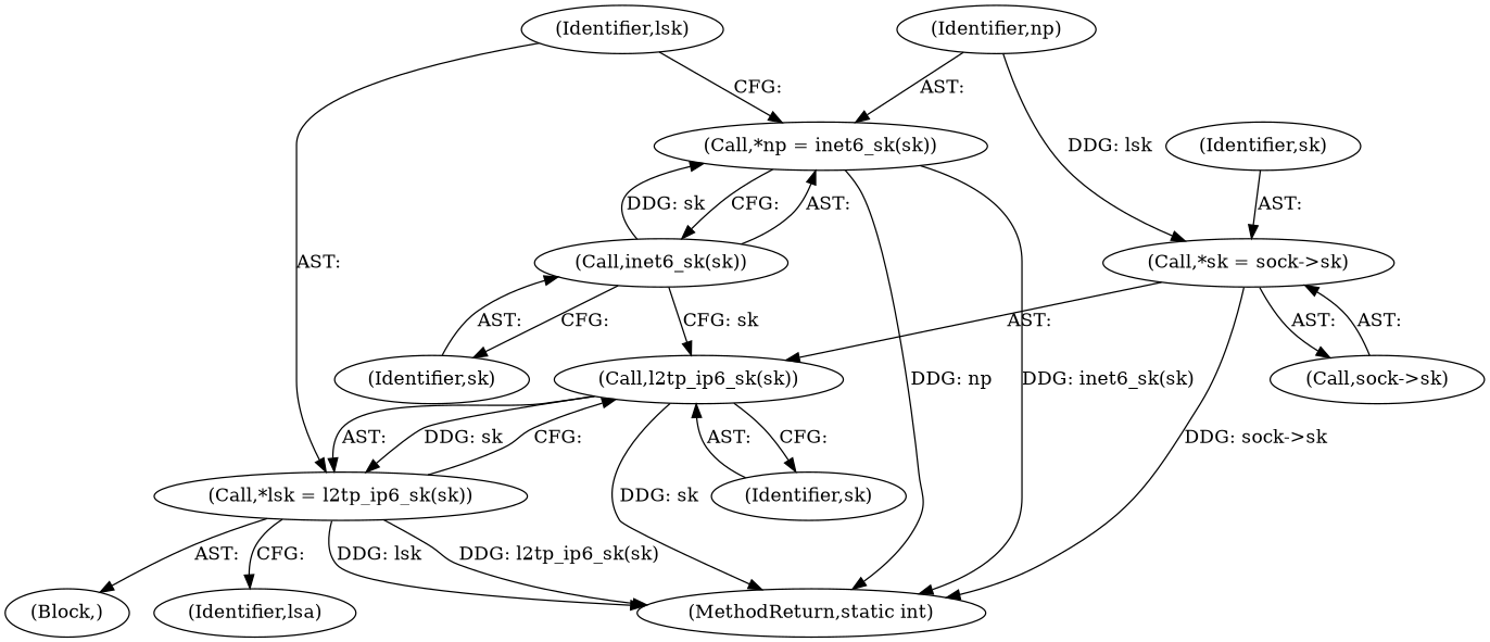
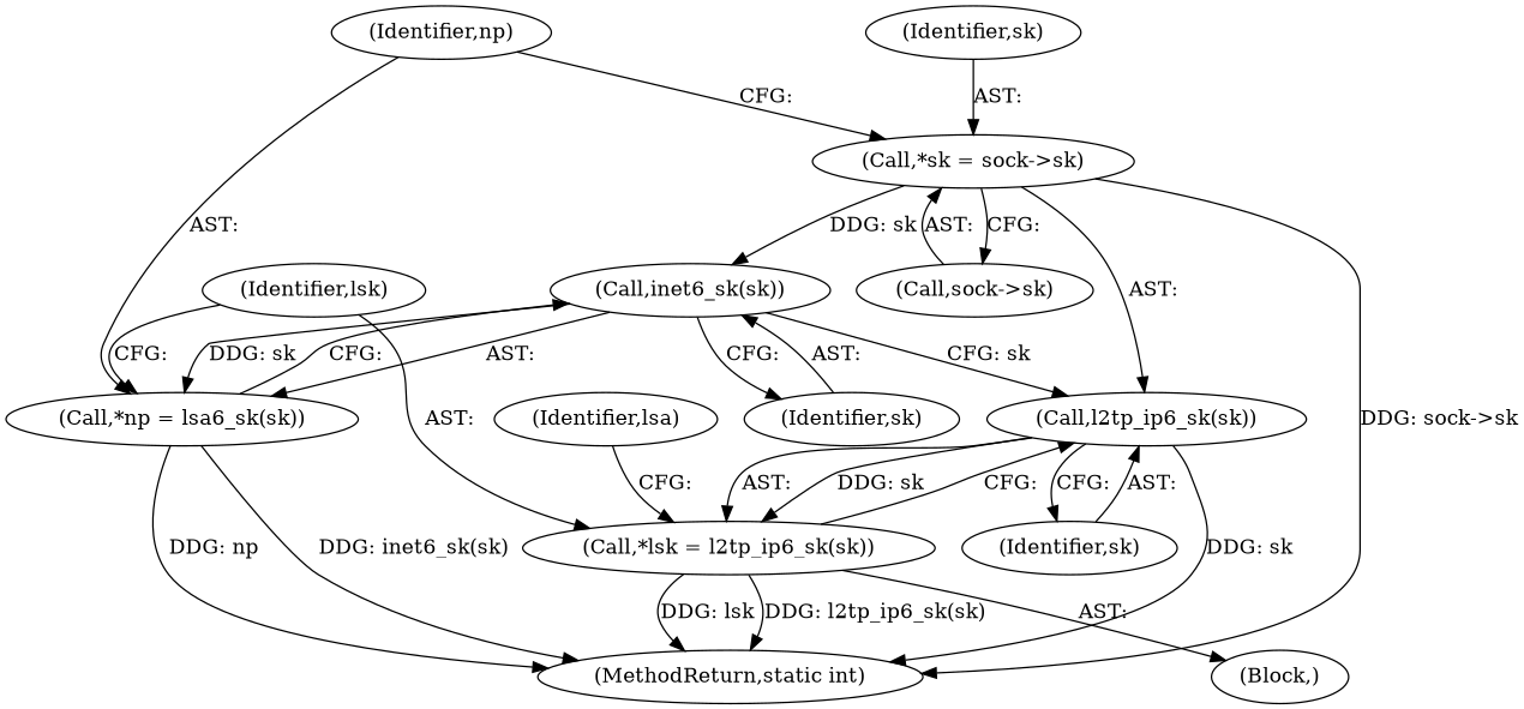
  digraph {
    n1 [label="(Call,*sk = sock->sk)"]
    n2 [label="(Call,inet6_sk(sk))"]
    n3 [label="(MethodReturn,static int)"]
    n4 [label="(Call,sock->sk)"]
    n5 [label="(Call,l2tp_ip6_sk(sk))"]
-   n6 [label="(Call,*np = inet6_sk(sk))"]
+   n6 [label="(Call,*np = lsa6_sk(sk))"]
    n7 [label="(Identifier,sk)"]
    n8 [label="(Block,)"]
    n9 [label="(Call,*lsk = l2tp_ip6_sk(sk))"]
    n10 [label="(Identifier,sk)"]
    n11 [label="(Identifier,lsa)"]
    n12 [label="(Identifier,lsk)"]
    n13 [label="(Identifier,np)"]
    n14 [label="(Identifier,sk)"]
+   n1 -> n2 [label="DDG: sk"]
    n1 -> n3 [label="DDG: sock->sk"]
-   n1 -> n4 [label="AST: "]
+   n1 -> n4 [label="CFG: "]
    n1 -> n5 [label="AST: "]
    n2 -> n5 [label="CFG: sk"]
    n2 -> n6 [label="AST: "]
    n2 -> n6 [label="DDG: sk"]
    n2 -> n7 [label="CFG: "]
    n4 -> n1 [label="AST: "]
    n5 -> n3 [label="DDG: sk"]
    n5 -> n9 [label="AST: "]
    n5 -> n9 [label="DDG: sk"]
    n5 -> n10 [label="CFG: "]
    n6 -> n2 [label="CFG: "]
    n6 -> n3 [label="DDG: inet6_sk(sk)"]
    n6 -> n3 [label="DDG: np"]
    n7 -> n2 [label="AST: "]
    n9 -> n3 [label="DDG: l2tp_ip6_sk(sk)"]
    n9 -> n3 [label="DDG: lsk"]
    n9 -> n5 [label="CFG: "]
    n9 -> n8 [label="AST: "]
    n10 -> n5 [label="AST: "]
-   n9 -> n11 [label="CFG: "]
+   n11 -> n9 [label="CFG: "]
    n12 -> n6 [label="CFG: "]
    n12 -> n9 [label="AST: "]
-   n13 -> n1 [label="DDG: lsk"]
+   n13 -> n1 [label="CFG: "]
    n13 -> n6 [label="AST: "]
    n14 -> n1 [label="AST: "]
  }
